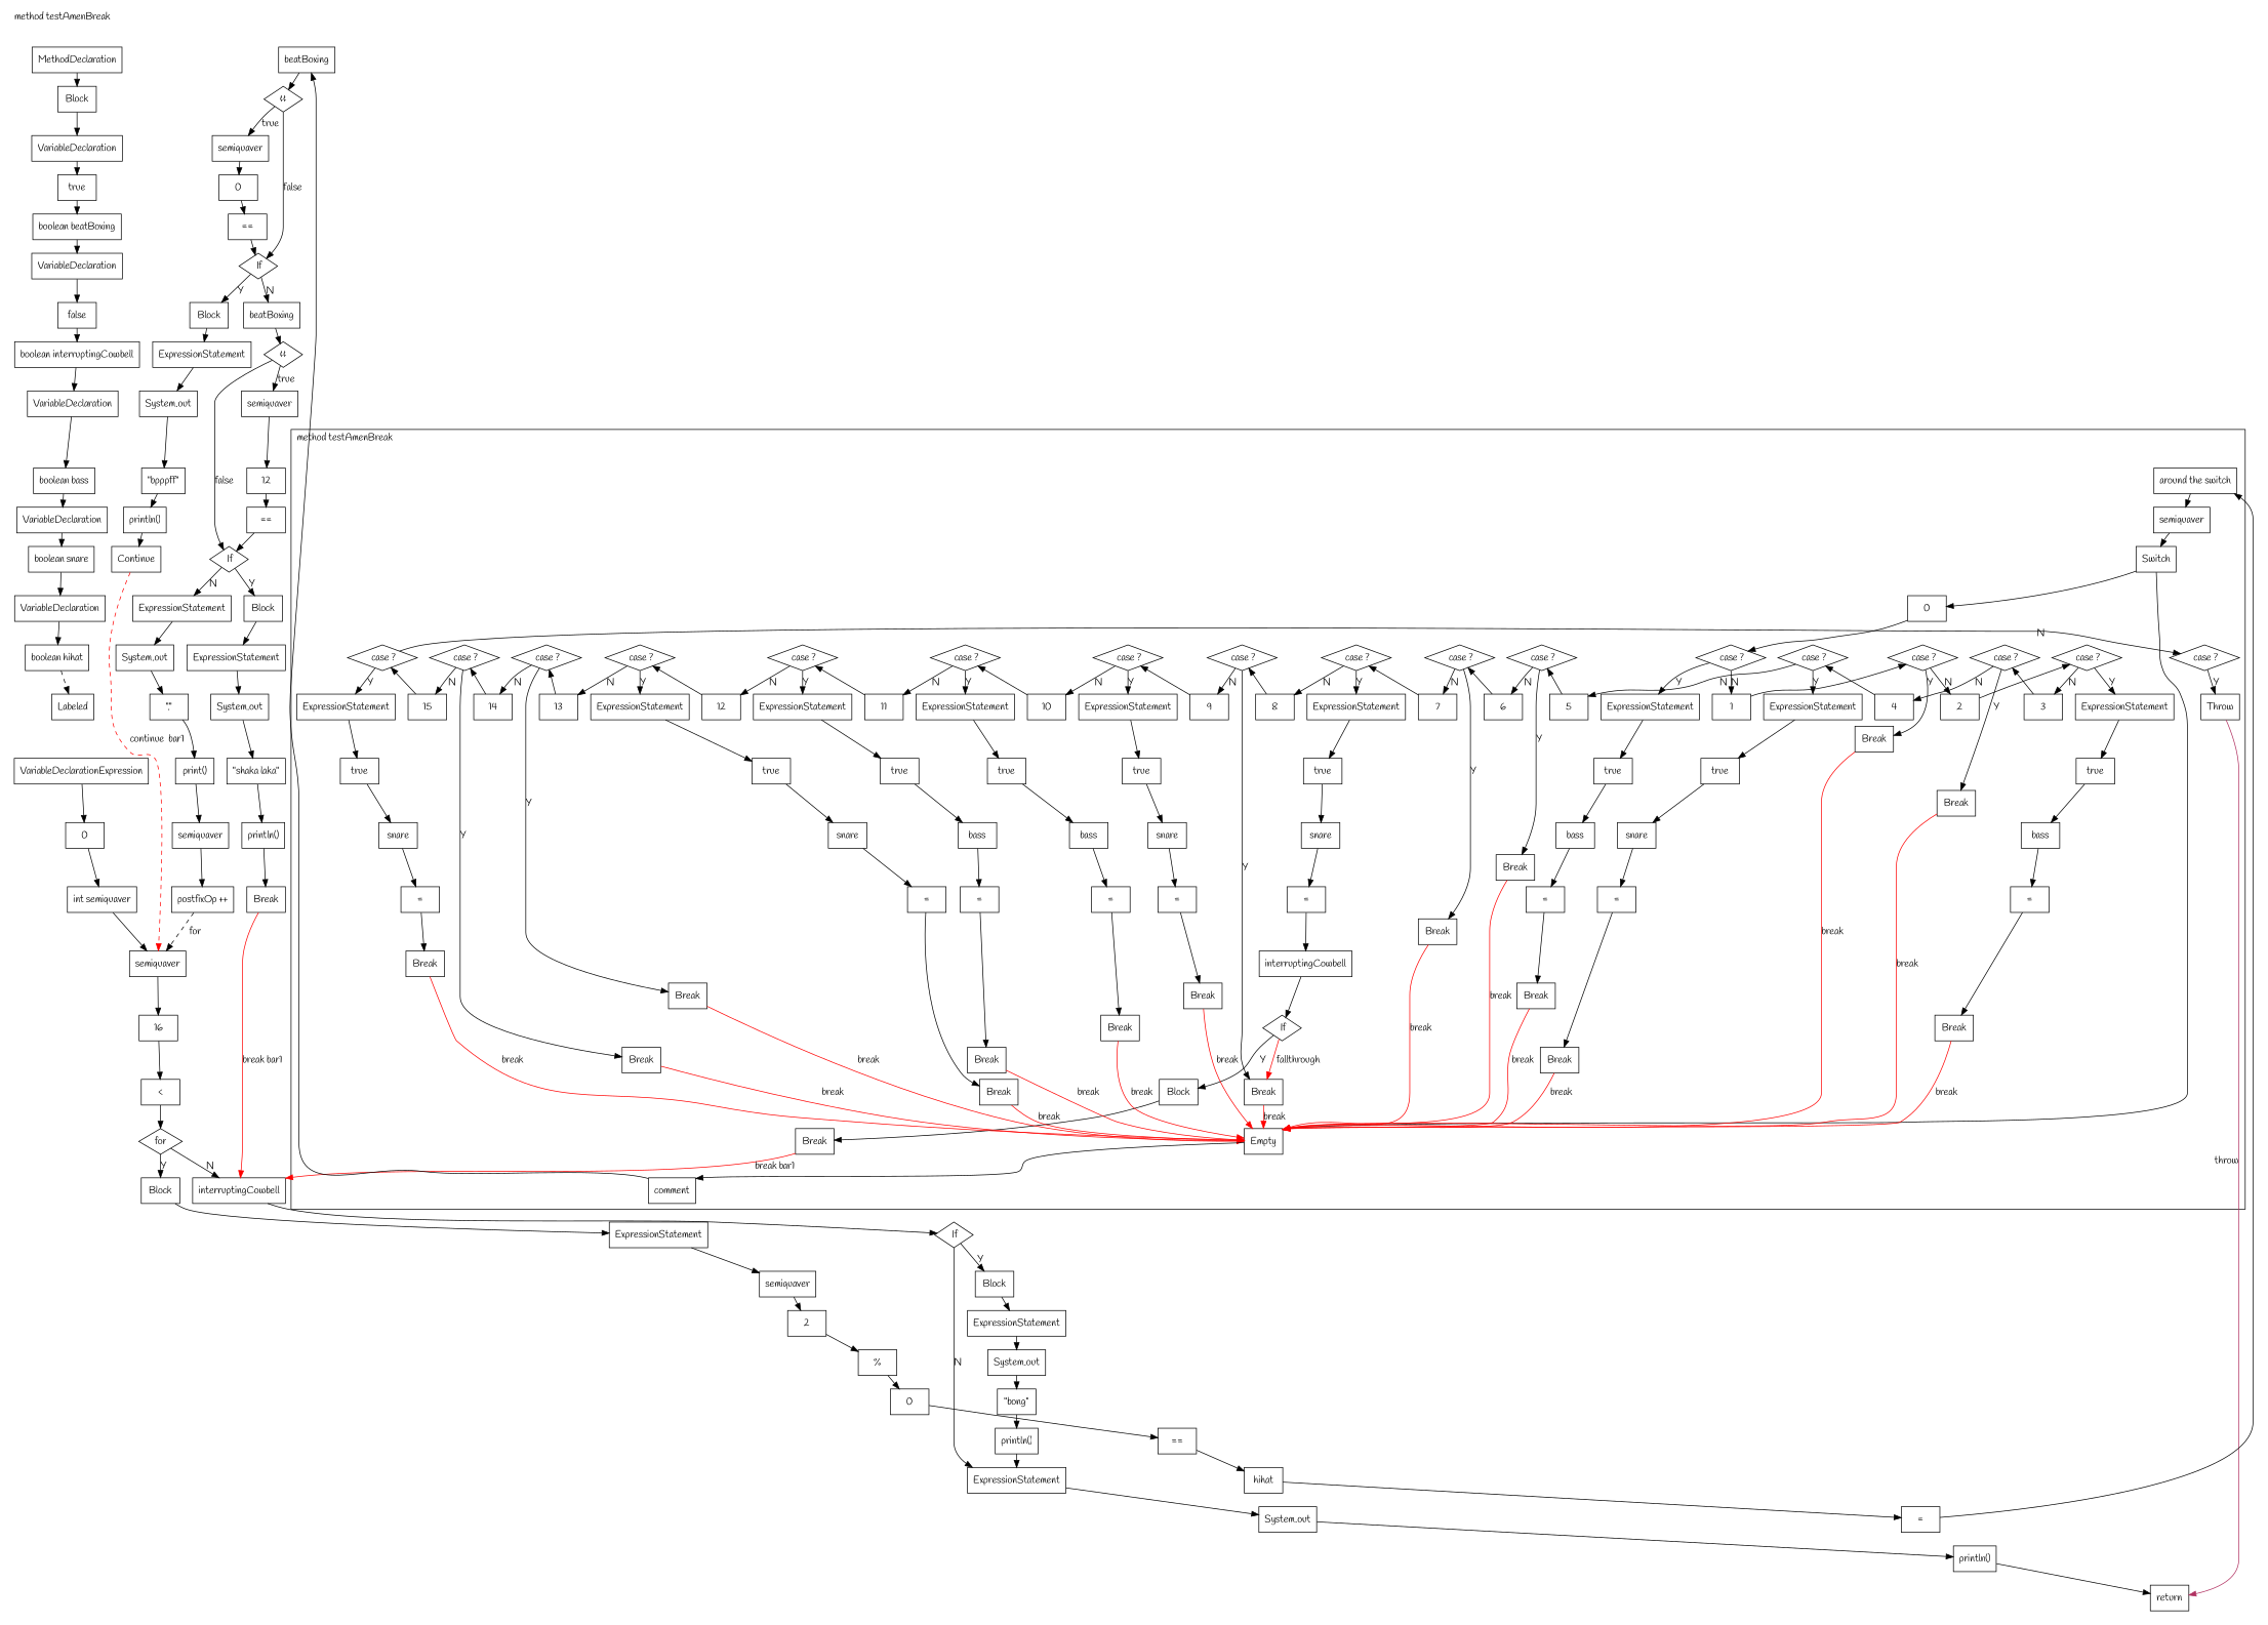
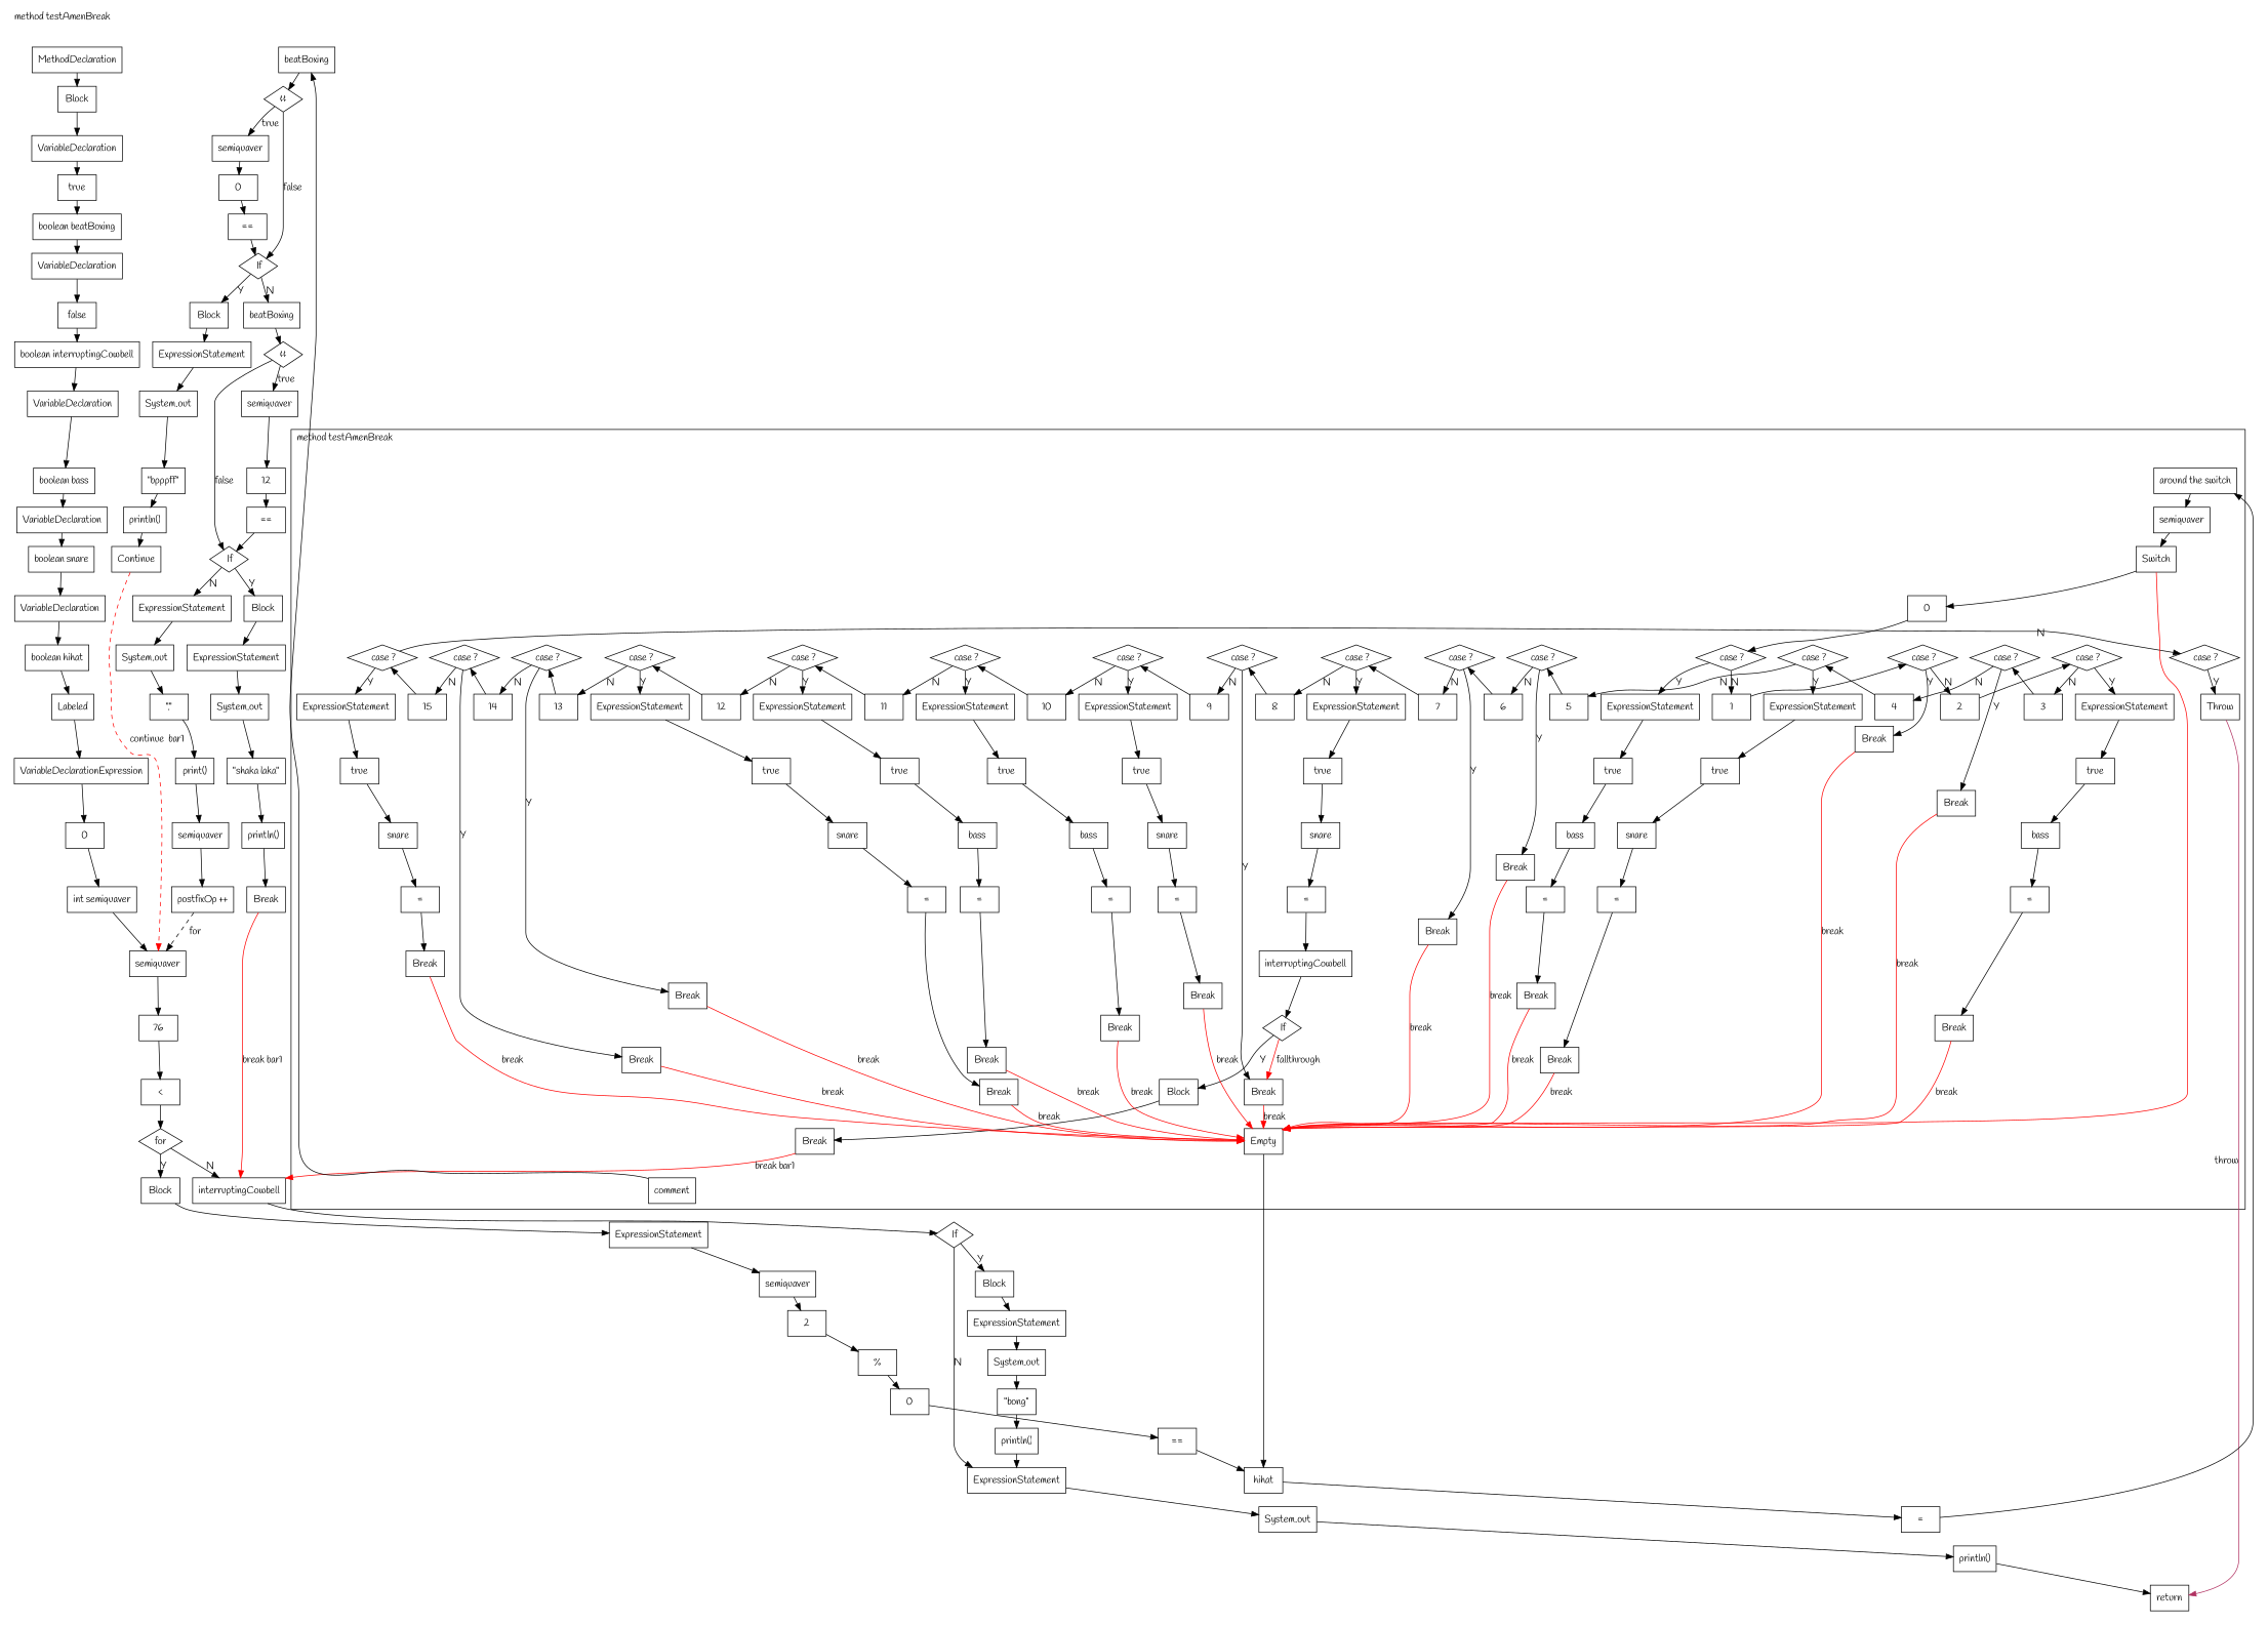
  digraph {
    compound=true
    fontname=Handlee
    node [fillcolor=white fontname=Handlee shape=rect style=filled]
    edge [fontname=Handlee]
    n1 [label=" case ?" shape=diamond]
    n2 [label=" case ?" shape=diamond]
    n3 [label=" case ?" shape=diamond]
    n4 [label=" case ?" shape=diamond]
    n5 [label=" case ?" shape=diamond]
    n6 [label=" case ?" shape=diamond]
    n7 [label=" case ?" shape=diamond]
    n8 [label=" case ?" shape=diamond]
    n9 [label=" case ?" shape=diamond]
    n10 [label=" case ?" shape=diamond]
    n11 [label=" case ?" shape=diamond]
    n12 [label=" case ?" shape=diamond]
    n13 [label=" case ?" shape=diamond]
    n14 [label=" case ?" shape=diamond]
    n15 [label=" case ?" shape=diamond]
    n16 [label=" case ?" shape=diamond]
    n17 [label=" case ?" shape=diamond]
    n18 [label="around the switch"]
    n19 [label=Switch]
    n20 [label=semiquaver]
    n21 [label=0]
    n22 [label=ExpressionStatement]
    n23 [label="="]
    n24 [label=bass]
    n25 [label=true]
    n26 [label=Break]
    n27 [label=1]
    n28 [label=Break]
    n29 [label=2]
    n30 [label=ExpressionStatement]
    n31 [label="="]
    n32 [label=bass]
    n33 [label=true]
    n34 [label=Break]
    n35 [label=3]
    n36 [label=Break]
    n37 [label=4]
    n38 [label=ExpressionStatement]
    n39 [label="="]
    n40 [label=snare]
    n41 [label=true]
    n42 [label=Break]
    n43 [label=5]
    n44 [label=Break]
    n45 [label=6]
    n46 [label=Break]
    n47 [label=7]
    n48 [label=ExpressionStatement]
    n49 [label="="]
    n50 [label=snare]
    n51 [label=true]
    n52 [label=" If" shape=diamond]
    n53 [label=interruptingCowbell]
    n54 [label=Block]
    n55 [label=Break]
    n56 [label=8]
    n57 [label=Break]
    n58 [label=9]
    n59 [label=ExpressionStatement]
    n60 [label="="]
    n61 [label=snare]
    n62 [label=true]
    n63 [label=Break]
    n64 [label=10]
    n65 [label=ExpressionStatement]
    n66 [label="="]
    n67 [label=bass]
    n68 [label=true]
    n69 [label=Break]
    n70 [label=11]
    n71 [label=ExpressionStatement]
    n72 [label="="]
    n73 [label=bass]
    n74 [label=true]
    n75 [label=Break]
    n76 [label=12]
    n77 [label=ExpressionStatement]
    n78 [label="="]
    n79 [label=snare]
    n80 [label=true]
    n81 [label=Break]
    n82 [label=13]
    n83 [label=Break]
    n84 [label=14]
    n85 [label=Break]
    n86 [label=15]
    n87 [label=ExpressionStatement]
    n88 [label="="]
    n89 [label=snare]
    n90 [label=true]
    n91 [label=Break]
    n92 [label=Throw]
    n93 [label=Empty]
    n94 [label=comment]
    n95 [label=MethodDeclaration]
    n96 [label=Block]
    n97 [label=VariableDeclaration]
    n98 [label="boolean beatBoxing"]
    n99 [label=true]
    n100 [label=VariableDeclaration]
    n101 [label="boolean interruptingCowbell"]
    n102 [label=false]
    n103 [label=VariableDeclaration]
    n104 [label="boolean bass"]
    n105 [label=VariableDeclaration]
    n106 [label="boolean snare"]
    n107 [label=VariableDeclaration]
    n108 [label="boolean hihat"]
    n109 [label=Labeled]
    n110 [label=for shape=diamond]
    n111 [label=VariableDeclarationExpression]
    n112 [label="int semiquaver"]
    n113 [label=0]
    n114 [label="<"]
    n115 [label=semiquaver]
-   n116 [label=16]
+   n116 [label=76]
    n117 [label="postfixOp ++"]
    n118 [label=semiquaver]
    n119 [label=Block]
    n120 [label=ExpressionStatement]
    n121 [label="="]
    n122 [label=hihat]
    n123 [label="=="]
    n124 [label="%"]
    n125 [label=semiquaver]
    n126 [label=2]
    n127 [label=0]
    n128 [label=" If" shape=diamond]
    n129 [label="&&" shape=diamond]
    n130 [label=beatBoxing]
    n131 [label="=="]
    n132 [label=semiquaver]
    n133 [label=0]
    n134 [label=Block]
    n135 [label=ExpressionStatement]
    n136 [label="println()"]
    n137 [label="System.out"]
    n138 [label="\"bpppff\""]
    n139 [label=Continue]
    n140 [label=" If" shape=diamond]
    n141 [label="&&" shape=diamond]
    n142 [label=beatBoxing]
    n143 [label="=="]
    n144 [label=semiquaver]
    n145 [label=12]
    n146 [label=Block]
    n147 [label=ExpressionStatement]
    n148 [label="println()"]
    n149 [label="System.out"]
    n150 [label="\"shaka laka\""]
    n151 [label=Break]
    n152 [label=ExpressionStatement]
    n153 [label="print()"]
    n154 [label="System.out"]
    n155 [label="\".\""]
    n156 [label=" If" shape=diamond]
    n157 [label=interruptingCowbell]
    n158 [label=Block]
    n159 [label=ExpressionStatement]
    n160 [label="println()"]
    n161 [label="System.out"]
    n162 [label="\"bong\""]
    n163 [label=ExpressionStatement]
    n164 [label="println()"]
    n165 [label="System.out"]
    n166 [label=return]
    subgraph cluster_1 {
      label="method testAmenBreak"
      labeljust=l
      pencolor=transparent
      ranksep=0.5
      n95
      n96
      n97
      n98
      n99
      n100
      n101
      n102
      n103
      n104
      n105
      n106
      n107
      n108
      n109
      n110
      n111
      n112
      n113
      n114
      n115
      n116
      n117
      n118
      n119
      n120
      n121
      n122
      n123
      n124
      n125
      n126
      n127
      n128
      n129
      n130
      n131
      n132
      n133
      n134
      n135
      n136
      n137
      n138
      n139
      n140
      n141
      n142
      n143
      n144
      n145
      n146
      n147
      n148
      n149
      n150
      n151
      n152
      n153
      n154
      n155
      n156
      n157
      n158
      n159
      n160
      n161
      n162
      n163
      n164
      n165
      n166
      subgraph cluster_2 {
        labeljust=l
        pencolor=black
        ranksep=0.5
        n18
        n19
        n20
        n21
        n22
        n23
        n24
        n25
        n26
        n27
        n28
        n29
        n30
        n31
        n32
        n33
        n34
        n35
        n36
        n37
        n38
        n39
        n40
        n41
        n42
        n43
        n44
        n45
        n46
        n47
        n48
        n49
        n50
        n51
        n52
        n53
        n54
        n55
        n56
        n57
        n58
        n59
        n60
        n61
        n62
        n63
        n64
        n65
        n66
        n67
        n68
        n69
        n70
        n71
        n72
        n73
        n74
        n75
        n76
        n77
        n78
        n79
        n80
        n81
        n82
        n83
        n84
        n85
        n86
        n87
        n88
        n89
        n90
        n91
        n92
        n93
        n94
        subgraph sub_3 {
          labeljust=l
          pencolor=black
          rank=same
          ranksep=0.5
          n1
          n2
          n3
          n4
          n5
          n6
          n7
          n8
          n9
          n10
          n11
          n12
          n13
          n14
          n15
          n16
          n17
        }
      }
    }
    n1 -> n22 [label=Y]
    n1 -> n27 [label=N]
    n2 -> n28 [label=Y]
    n2 -> n29 [label=N]
    n3 -> n30 [label=Y]
    n3 -> n35 [label=N]
    n4 -> n36 [label=Y]
    n4 -> n37 [label=N]
    n5 -> n38 [label=Y]
    n5 -> n43 [label=N]
    n6 -> n44 [label=Y]
    n6 -> n45 [label=N]
    n7 -> n46 [label=Y]
    n7 -> n47 [label=N]
    n8 -> n48 [label=Y]
    n8 -> n56 [label=N]
    n9 -> n57 [label=Y]
    n9 -> n58 [label=N]
    n10 -> n59 [label=Y]
    n10 -> n64 [label=N]
    n11 -> n65 [label=Y]
    n11 -> n70 [label=N]
    n12 -> n71 [label=Y]
    n12 -> n76 [label=N]
    n13 -> n77 [label=Y]
    n13 -> n82 [label=N]
    n14 -> n83 [label=Y]
    n14 -> n84 [label=N]
    n15 -> n85 [label=Y]
    n15 -> n86 [label=N]
    n16 -> n17 [label=N]
    n16 -> n87 [label=Y]
    n17 -> n92 [label=Y]
    n18 -> n20
    n19 -> n21
-   n19 -> n93
+   n19 -> n93 [color=red]
    n20 -> n19
    n21 -> n1
    n22 -> n25
    n23 -> n26
    n24 -> n23
    n25 -> n24
    n26 -> n93 [color=red label=break]
    n27 -> n2
    n28 -> n93 [color=red label=break]
    n29 -> n3
    n30 -> n33
    n31 -> n34
    n32 -> n31
    n33 -> n32
    n34 -> n93 [color=red label=break]
    n35 -> n4
    n36 -> n93 [color=red label=break]
    n37 -> n5
    n38 -> n41
    n39 -> n42
    n40 -> n39
    n41 -> n40
    n42 -> n93 [color=red label=break]
    n43 -> n6
    n44 -> n93 [color=red label=break]
    n45 -> n7
    n46 -> n93 [color=red label=break]
    n47 -> n8
    n48 -> n51
    n49 -> n53
    n50 -> n49
    n51 -> n50
    n52 -> n54 [label=Y]
    n52 -> n57 [color=red label=fallthrough]
    n53 -> n52
    n54 -> n55
    n55 -> n157 [color=red label="break bar1"]
    n56 -> n9
    n57 -> n93 [color=red label=break]
    n58 -> n10
    n59 -> n62
    n60 -> n63
    n61 -> n60
    n62 -> n61
    n63 -> n93 [color=red label=break]
    n64 -> n11
    n65 -> n68
    n66 -> n69
    n67 -> n66
    n68 -> n67
    n69 -> n93 [color=red label=break]
    n70 -> n12
    n71 -> n74
    n72 -> n75
    n73 -> n72
    n74 -> n73
    n75 -> n93 [color=red label=break]
    n76 -> n13
    n77 -> n80
    n78 -> n81
    n79 -> n78
    n80 -> n79
    n81 -> n93 [color=red label=break]
    n82 -> n14
    n83 -> n93 [color=red label=break]
    n84 -> n15
    n85 -> n93 [color=red label=break]
    n86 -> n16
    n87 -> n90
    n88 -> n91
    n89 -> n88
    n90 -> n89
    n91 -> n93 [color=red label=break]
    n92 -> n166 [color=maroon xlabel=throw]
-   n93 -> n94
+   n93 -> n122
    n94 -> n130
    n95 -> n96
    n96 -> n97
    n97 -> n99
    n98 -> n100
    n99 -> n98
    n100 -> n102
    n101 -> n103
    n102 -> n101
    n103 -> n104
    n104 -> n105
    n105 -> n106
    n106 -> n107
    n107 -> n108
-   n108 -> n109 [style=dashed]
+   n108 -> n109
+   n109 -> n111
    n110 -> n119 [label=Y]
    n110 -> n157 [label=N]
    n111 -> n113
    n112 -> n115
    n113 -> n112
    n114 -> n110
    n115 -> n116
    n116 -> n114
    n117 -> n115 [label=for style=dashed]
    n118 -> n117
    n119 -> n120
    n120 -> n125
    n121 -> n18
    n122 -> n121
    n123 -> n122
    n124 -> n127
    n125 -> n126
    n126 -> n124
    n127 -> n123
    n128 -> n134 [label=Y]
    n128 -> n142 [label=N]
    n129 -> n128 [label=false]
    n129 -> n132 [label=true]
    n130 -> n129
    n131 -> n128
    n132 -> n133
    n133 -> n131
    n134 -> n135
    n135 -> n137
    n136 -> n139
    n137 -> n138
    n138 -> n136
    n139 -> n115 [color=red label="continue  bar1" style=dashed]
    n140 -> n146 [label=Y]
    n140 -> n152 [label=N]
    n141 -> n140 [label=false]
    n141 -> n144 [label=true]
    n142 -> n141
    n143 -> n140
    n144 -> n145
    n145 -> n143
    n146 -> n147
    n147 -> n149
    n148 -> n151
    n149 -> n150
    n150 -> n148
    n151 -> n157 [color=red label="break bar1"]
    n152 -> n154
    n153 -> n118
    n154 -> n155
    n155 -> n153
    n156 -> n158 [label=Y]
    n156 -> n163 [label=N]
    n157 -> n156
    n158 -> n159
    n159 -> n161
    n160 -> n163
    n161 -> n162
    n162 -> n160
    n163 -> n165
    n164 -> n166
    n165 -> n164
  }
